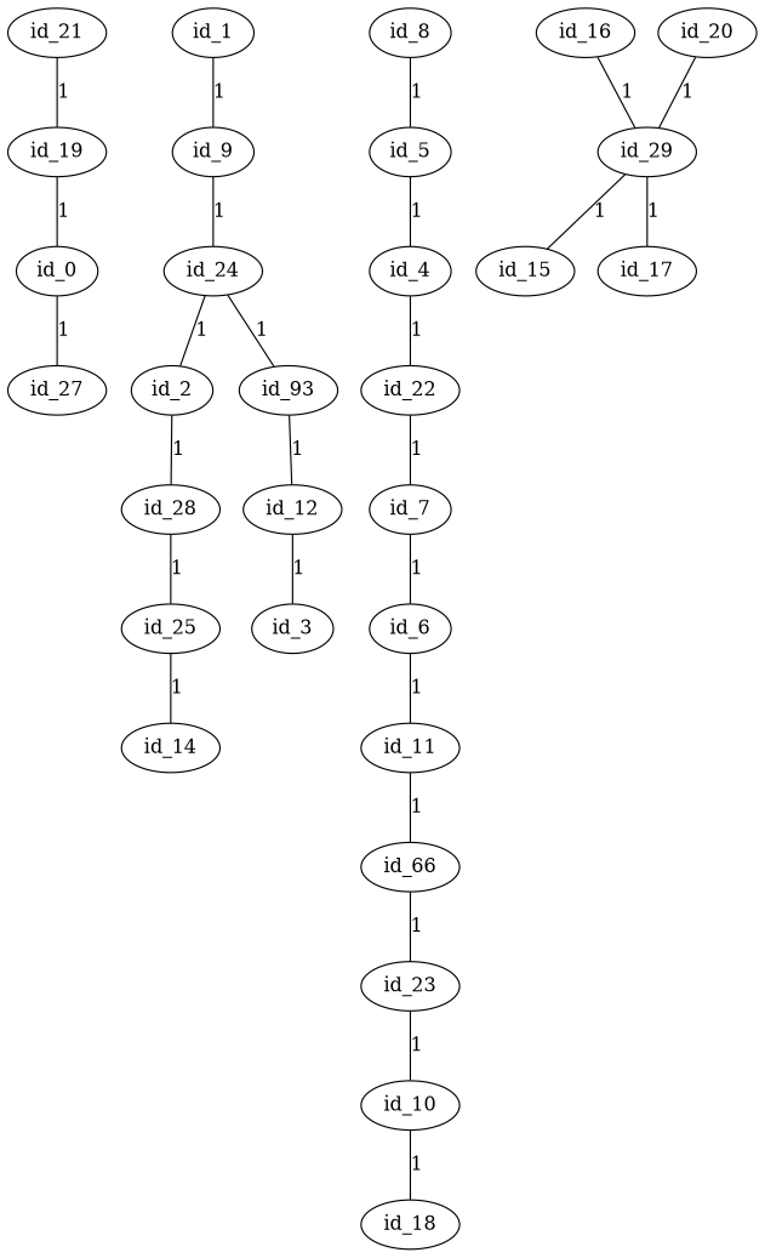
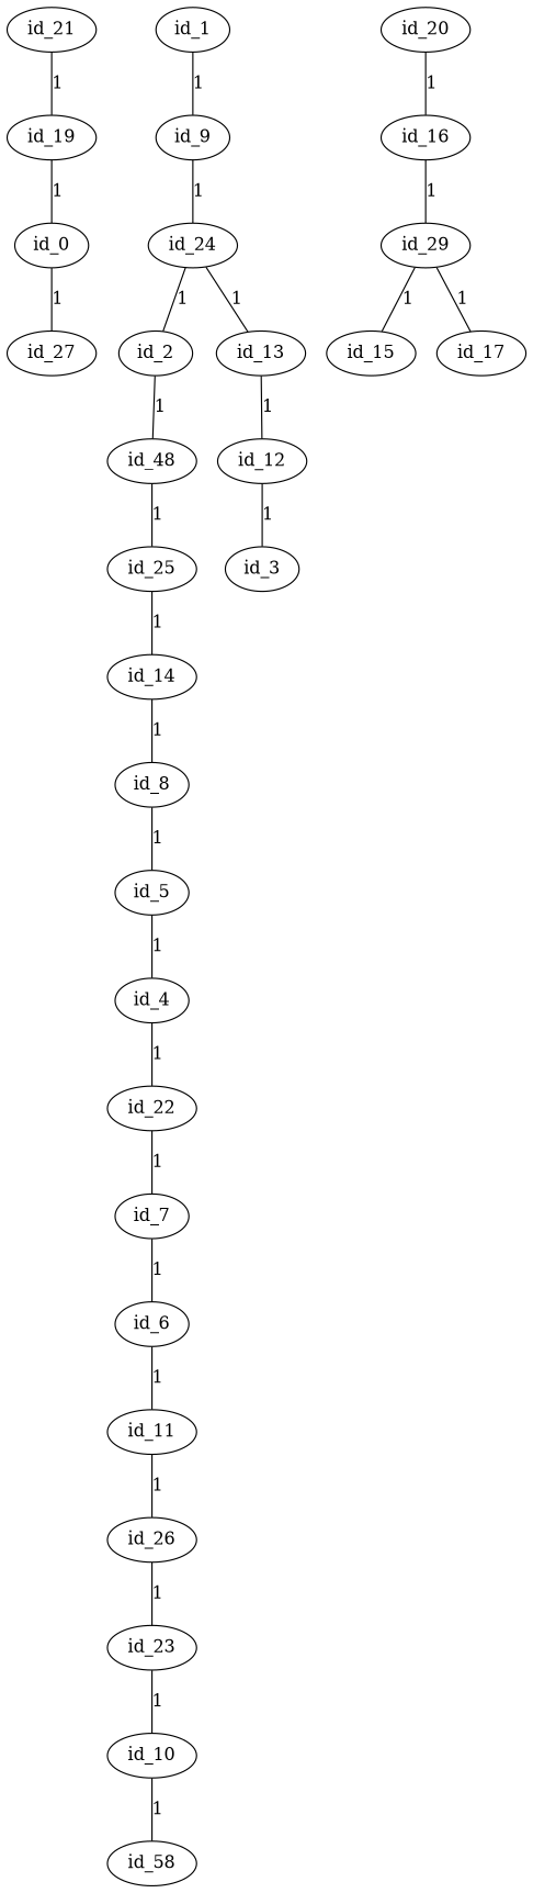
  graph {
    id_0
    id_27
    id_1
    id_9
    id_24
    id_2
-   id_28
+   id_28 [label=id_48]
    id_25
    id_4
    id_22
    id_7
    id_5
    id_6
    id_11
-   id_26 [label=id_66]
+   id_26
    id_8
-   id_13 [label=id_93]
+   id_13
    id_10
-   id_18
+   id_18 [label=id_58]
    id_23
    id_12
    id_3
    id_14
    id_16
    id_29
    id_15
    id_17
    id_21
    id_19
    id_20
    id_0 -- id_27 [label=1]
    id_1 -- id_9 [label=1]
    id_9 -- id_24 [label=1]
    id_24 -- id_2 [label=1]
    id_24 -- id_13 [label=1]
    id_2 -- id_28 [label=1]
    id_28 -- id_25 [label=1]
    id_25 -- id_14 [label=1]
    id_4 -- id_22 [label=1]
    id_22 -- id_7 [label=1]
    id_7 -- id_6 [label=1]
    id_5 -- id_4 [label=1]
    id_6 -- id_11 [label=1]
    id_11 -- id_26 [label=1]
    id_26 -- id_23 [label=1]
    id_8 -- id_5 [label=1]
    id_13 -- id_12 [label=1]
    id_10 -- id_18 [label=1]
    id_23 -- id_10 [label=1]
    id_12 -- id_3 [label=1]
+   id_14 -- id_8 [label=1]
    id_16 -- id_29 [label=1]
    id_29 -- id_15 [label=1]
    id_29 -- id_17 [label=1]
    id_21 -- id_19 [label=1]
    id_19 -- id_0 [label=1]
-   id_20 -- id_29 [label=1]
+   id_20 -- id_16 [label=1]
  }
